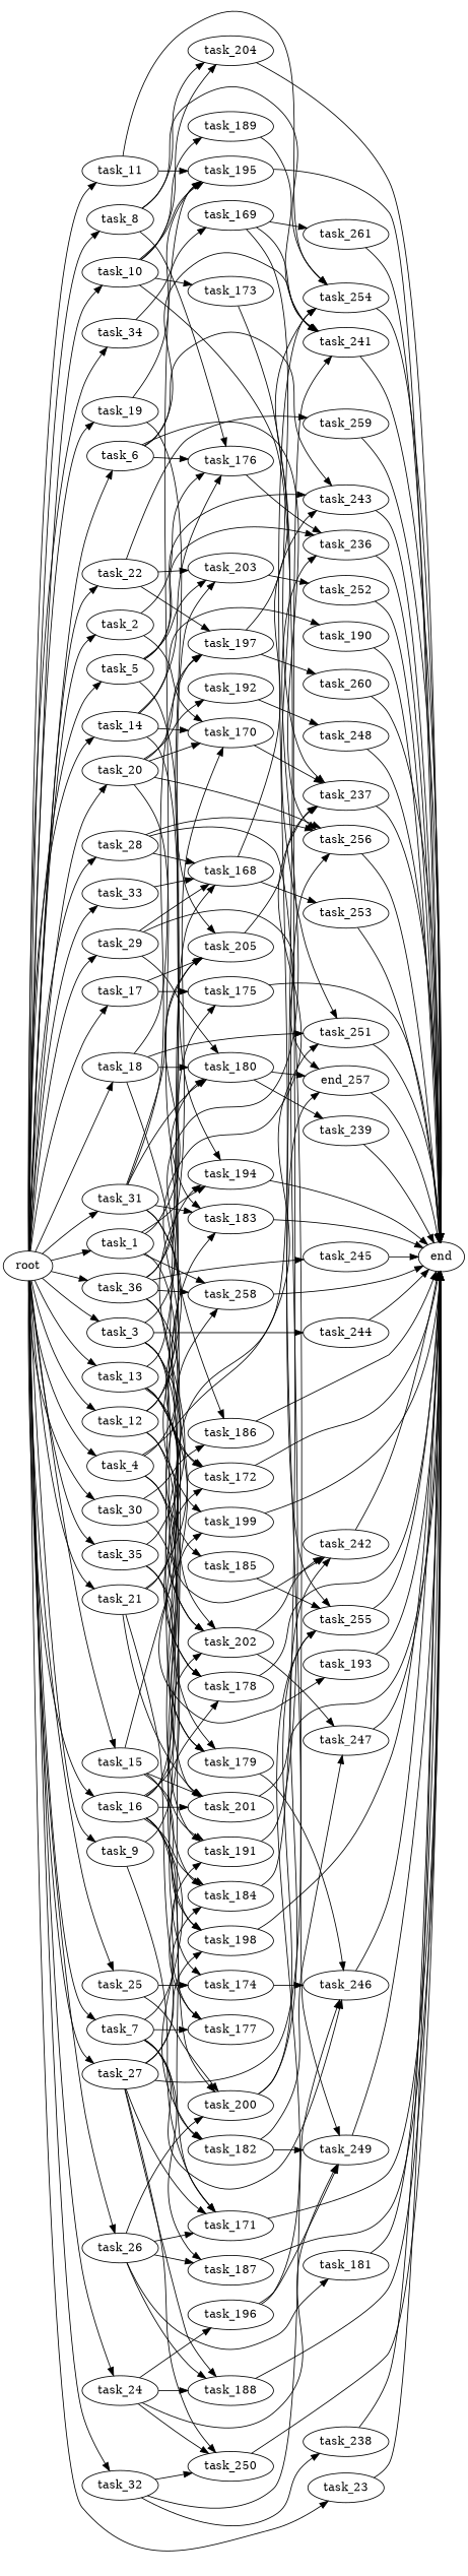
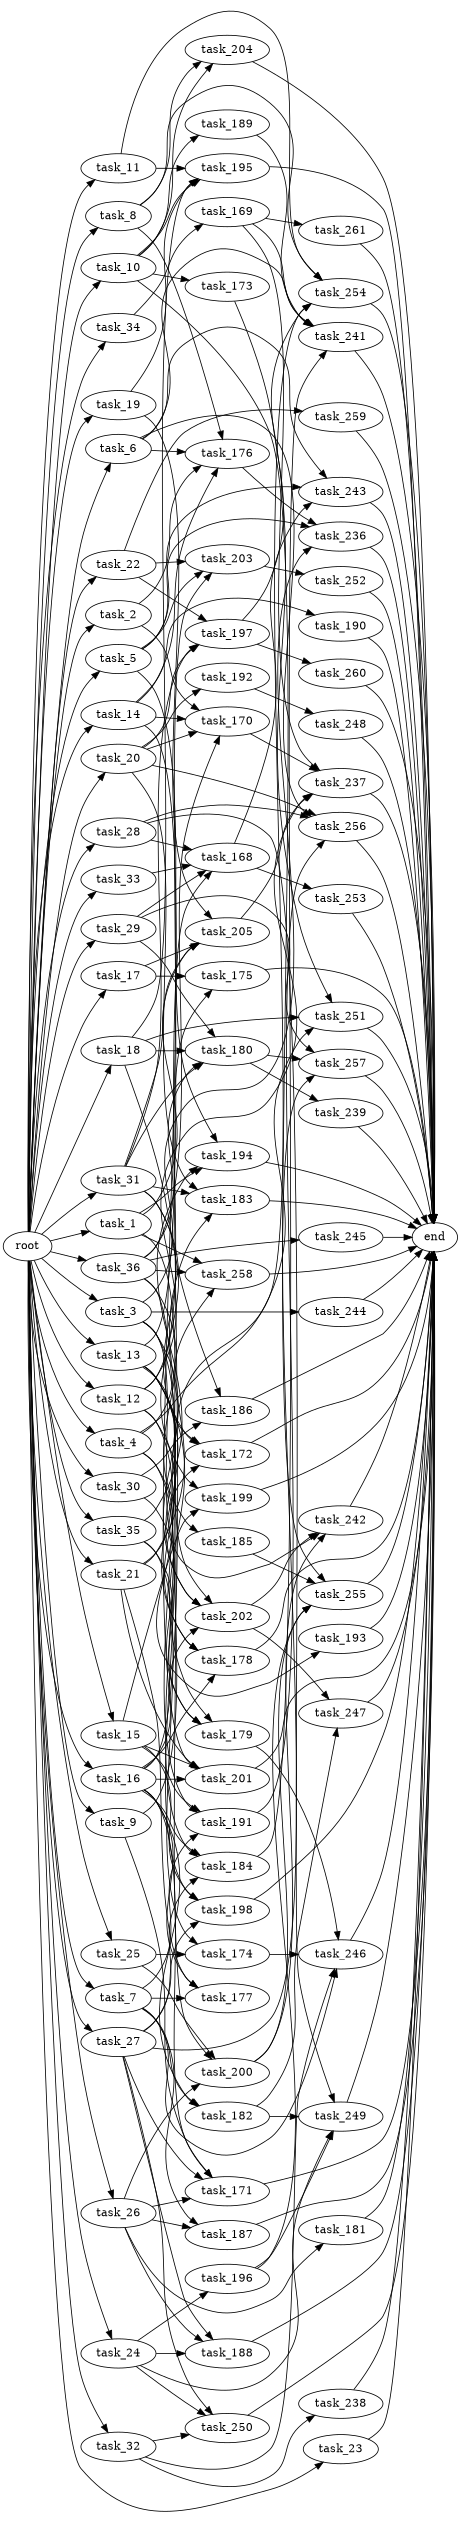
  digraph {
    rankdir=LR
    task_8
    task_204
    task_176
    task_254
    end
    task_236
    task_239
    task_173
    task_251
    task_189
    task_241
    task_17
    task_205
    task_175
    task_237
    task_261
    task_242
    task_35
    task_179
    task_174
    task_194
    task_246
    task_26
    task_181
    task_200
    task_187
    task_188
    task_171
    task_255
    task_15
    task_201
    task_191
    task_198
    task_199
    task_256
    task_252
    task_33
    task_168
    task_243
    task_253
    task_186
    task_13
    task_202
    task_178
    task_172
    task_203
    task_247
    task_22
    task_259
    task_197
    task_260
    task_5
    task_36
    task_258
    task_245
    task_180
    task_185
    task_170
-   task_257 [label=end_257]
+   task_257
    task_6
    task_7
    task_182
    task_177
    task_249
    task_30
    task_169
    task_3
    task_244
    task_183
    task_193
    root
    task_21
    task_18
    task_31
    task_9
    task_1
    task_28
    task_34
    task_10
    task_2
    task_29
    task_16
    task_14
    task_24
    task_19
    task_32
    task_25
    task_4
    task_27
    task_23
    task_12
    task_11
    task_20
    task_195
    task_184
    task_190
    task_196
    task_250
    task_238
    task_192
    task_248
    task_8 -> task_204
    task_8 -> task_176
    task_8 -> task_254
    task_204 -> end
    task_176 -> task_236
    task_254 -> end
    task_236 -> end
    task_239 -> end
    task_173 -> task_251
    task_251 -> end
    task_189 -> task_241
    task_241 -> end
    task_17 -> task_205
    task_17 -> task_175
    task_205 -> task_237
    task_175 -> end
    task_237 -> end
    task_261 -> end
    task_242 -> end
    task_35 -> task_179
    task_35 -> task_174
    task_35 -> task_194
    task_179 -> task_246
    task_174 -> task_246
    task_194 -> end
    task_246 -> end
    task_26 -> task_181
    task_26 -> task_200
    task_26 -> task_187
    task_26 -> task_188
    task_26 -> task_171
    task_181 -> end
    task_200 -> task_242
    task_200 -> task_255
    task_187 -> end
    task_188 -> end
    task_171 -> end
    task_255 -> end
    task_15 -> task_201
    task_15 -> task_191
    task_15 -> task_198
    task_15 -> task_199
    task_201 -> end
    task_191 -> task_256
    task_198 -> end
    task_199 -> end
    task_256 -> end
    task_252 -> end
    task_33 -> task_168
    task_168 -> task_243
    task_168 -> task_253
    task_243 -> end
    task_253 -> end
    task_186 -> end
    task_13 -> task_179
    task_13 -> task_202
    task_13 -> task_178
    task_13 -> task_172
    task_13 -> task_203
    task_202 -> task_242
    task_202 -> task_247
    task_178 -> end
    task_172 -> end
    task_203 -> task_252
    task_247 -> end
    task_22 -> task_203
    task_22 -> task_259
    task_22 -> task_197
    task_259 -> end
    task_197 -> task_254
    task_197 -> task_260
    task_260 -> end
    task_5 -> task_236
    task_5 -> task_194
    task_5 -> task_243
    task_5 -> task_203
    task_36 -> task_200
    task_36 -> task_258
    task_36 -> task_245
    task_36 -> task_180
    task_36 -> task_185
    task_36 -> task_170
    task_258 -> end
    task_245 -> end
    task_180 -> task_239
    task_180 -> task_257
    task_185 -> task_255
    task_170 -> task_237
    task_257 -> end
    task_6 -> task_176
    task_6 -> task_241
    task_6 -> task_256
    task_6 -> task_243
    task_7 -> task_246
    task_7 -> task_187
    task_7 -> task_191
    task_7 -> task_182
    task_7 -> task_177
    task_182 -> task_247
    task_182 -> task_249
    task_249 -> end
    task_30 -> task_179
    task_30 -> task_186
    task_169 -> task_241
    task_169 -> task_237
    task_169 -> task_261
    task_3 -> task_236
    task_3 -> task_242
    task_3 -> task_191
    task_3 -> task_202
    task_3 -> task_244
    task_244 -> end
    task_183 -> end
    task_193 -> end
    root -> task_8
    root -> task_17
    root -> task_35
    root -> task_26
    root -> task_15
    root -> task_33
    root -> task_13
    root -> task_22
    root -> task_5
    root -> task_36
    root -> task_6
    root -> task_7
    root -> task_30
    root -> task_3
    root -> task_21
    root -> task_18
    root -> task_31
    root -> task_9
    root -> task_1
    root -> task_28
    root -> task_34
    root -> task_10
    root -> task_2
    root -> task_29
    root -> task_16
    root -> task_14
    root -> task_24
    root -> task_19
    root -> task_32
    root -> task_25
    root -> task_4
    root -> task_27
    root -> task_23
    root -> task_12
    root -> task_11
    root -> task_20
    task_21 -> task_201
    task_21 -> task_172
    task_21 -> task_177
    task_21 -> task_183
    task_18 -> task_251
    task_18 -> task_186
    task_18 -> task_180
    task_18 -> task_195
    task_31 -> task_205
    task_31 -> task_199
    task_31 -> task_172
    task_31 -> task_197
    task_31 -> task_180
    task_31 -> task_183
    task_9 -> task_254
    task_9 -> task_171
    task_1 -> task_205
    task_1 -> task_194
    task_1 -> task_202
    task_1 -> task_258
    task_28 -> task_256
    task_28 -> task_168
    task_28 -> task_249
    task_34 -> task_169
    task_10 -> task_204
    task_10 -> task_173
    task_10 -> task_189
    task_10 -> task_255
    task_10 -> task_195
    task_2 -> task_176
    task_2 -> task_170
    task_29 -> task_168
    task_29 -> task_180
    task_29 -> task_257
    task_16 -> task_171
    task_16 -> task_201
    task_16 -> task_168
    task_16 -> task_202
    task_16 -> task_178
    task_16 -> task_182
    task_16 -> task_177
    task_16 -> task_184
    task_14 -> task_176
    task_14 -> task_201
    task_14 -> task_170
    task_14 -> task_190
    task_24 -> task_188
    task_24 -> task_249
    task_24 -> task_196
    task_24 -> task_250
    task_19 -> task_205
    task_19 -> task_195
    task_32 -> task_246
    task_32 -> task_250
    task_32 -> task_238
    task_25 -> task_174
    task_25 -> task_200
    task_4 -> task_251
    task_4 -> task_198
    task_4 -> task_258
    task_4 -> task_193
    task_27 -> task_188
    task_27 -> task_171
    task_27 -> task_198
    task_27 -> task_257
    task_27 -> task_184
    task_27 -> task_250
    task_23 -> end
    task_12 -> task_175
    task_12 -> task_237
    task_12 -> task_178
    task_12 -> task_184
    task_11 -> task_254
    task_11 -> task_195
    task_20 -> task_256
    task_20 -> task_197
    task_20 -> task_170
    task_20 -> task_183
    task_20 -> task_192
    task_195 -> end
    task_184 -> task_241
    task_190 -> end
    task_196 -> task_255
    task_196 -> task_249
    task_250 -> end
    task_238 -> end
    task_192 -> task_248
    task_248 -> end
  }
